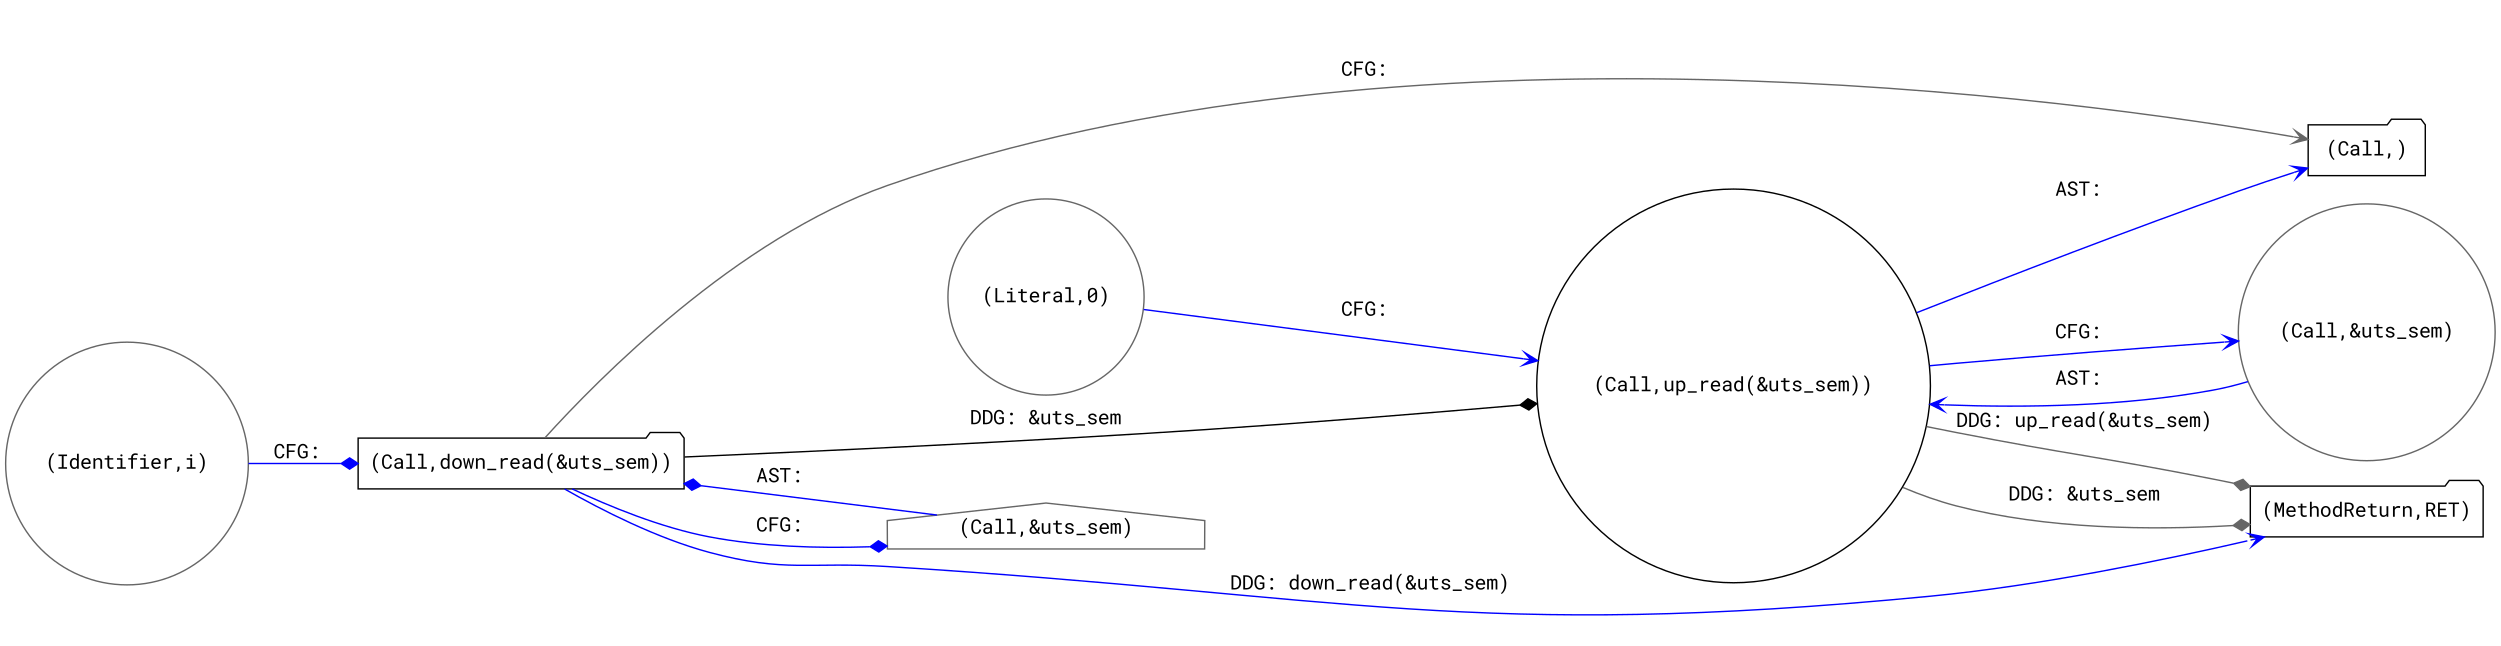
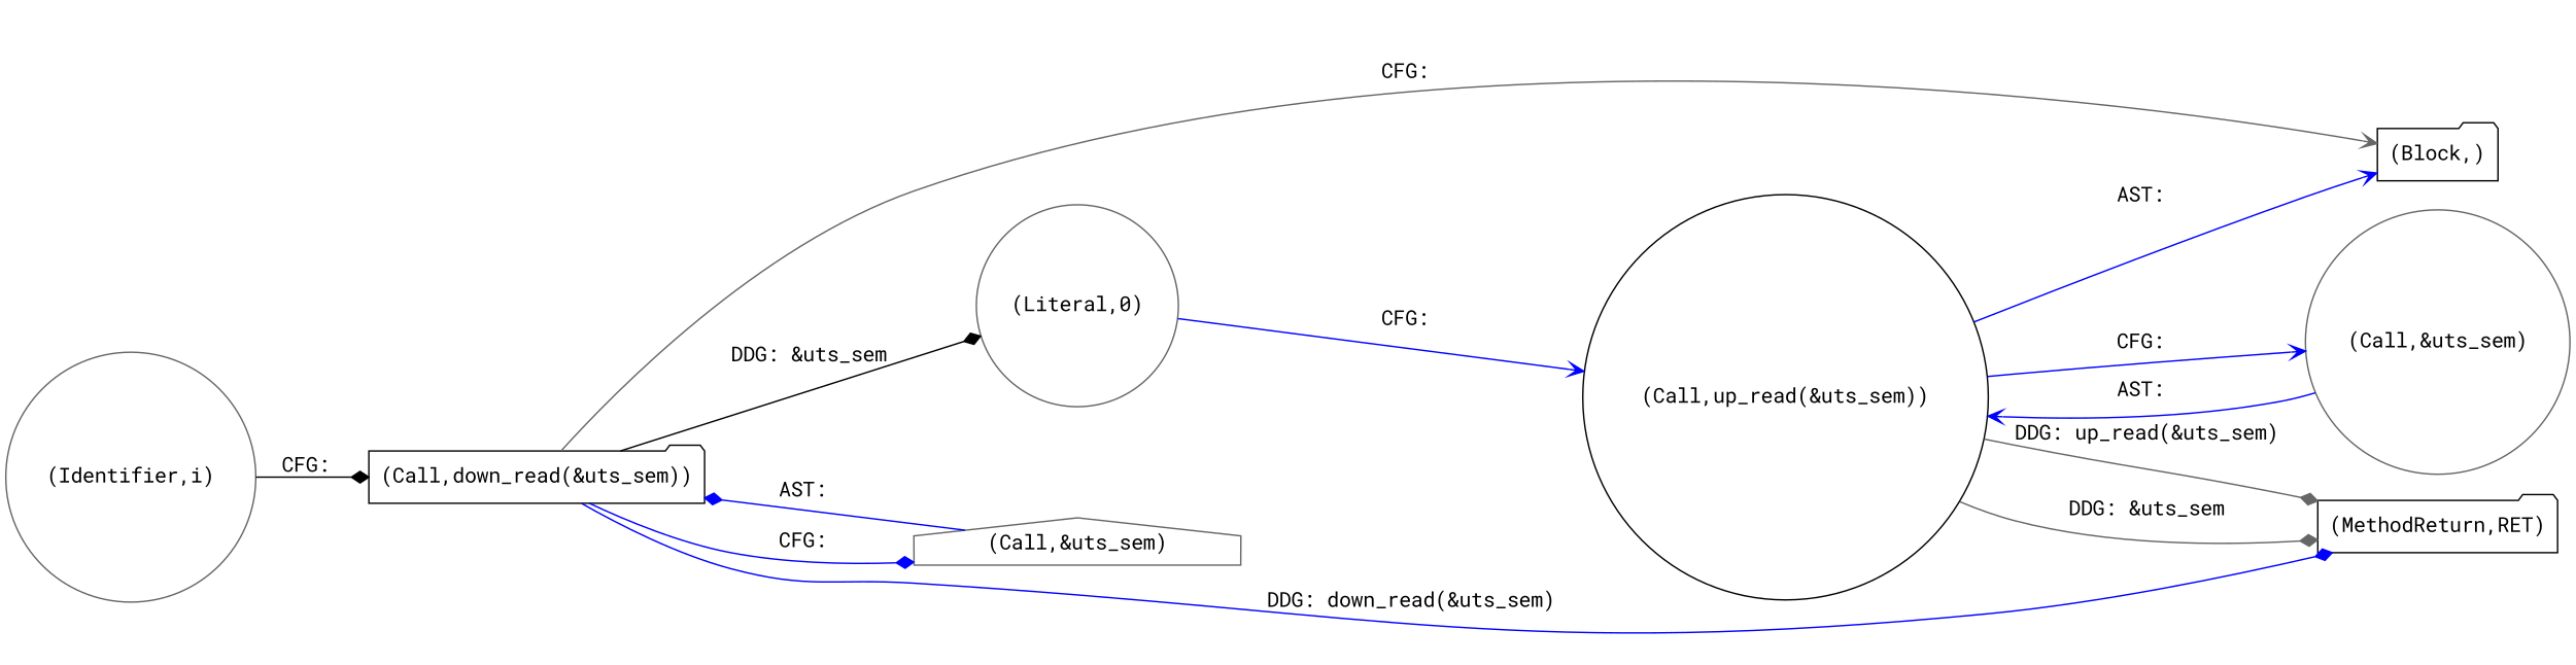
  digraph {
    fontname="Roboto Mono"
    rankdir=LR
    node [color=black fontname="Roboto Mono" shape=circle]
    edge [arrowhead=diamond color=blue fontname="Roboto Mono"]
    n1 [label="(Call,down_read(&uts_sem))" shape=folder]
    n2 [label="(Call,up_read(&uts_sem))"]
-   n3 [label="(Call,)" shape=folder]
+   n3 [label="(Block,)" shape=folder]
    n4 [label="(MethodReturn,RET)" shape=folder]
    n5 [color=gray40 label="(Call,&uts_sem)" shape=house]
    n6 [color=gray40 label="(Call,&uts_sem)"]
    n7 [color=gray40 label="(Identifier,i)"]
    n8 [color=gray40 label="(Literal,0)"]
-   n1 -> n2 [color=black label="DDG: &uts_sem"]
+   n1 -> n8 [color=black label="DDG: &uts_sem"]
    n1 -> n3 [arrowhead=vee color=gray40 label="CFG: "]
-   n1 -> n4 [arrowhead=vee label="DDG: down_read(&uts_sem)"]
+   n1 -> n4 [label="DDG: down_read(&uts_sem)"]
    n1 -> n5 [label="CFG: "]
    n2 -> n3 [arrowhead=vee label="AST: "]
    n2 -> n4 [color=gray40 label="DDG: up_read(&uts_sem)"]
    n2 -> n4 [color=gray40 label="DDG: &uts_sem"]
    n2 -> n6 [arrowhead=vee label="CFG: "]
    n5 -> n1 [label="AST: "]
    n6 -> n2 [arrowhead=vee label="AST: "]
-   n7 -> n1 [label="CFG: "]
+   n7 -> n1 [color=black label="CFG: "]
    n8 -> n2 [arrowhead=vee label="CFG: "]
  }
